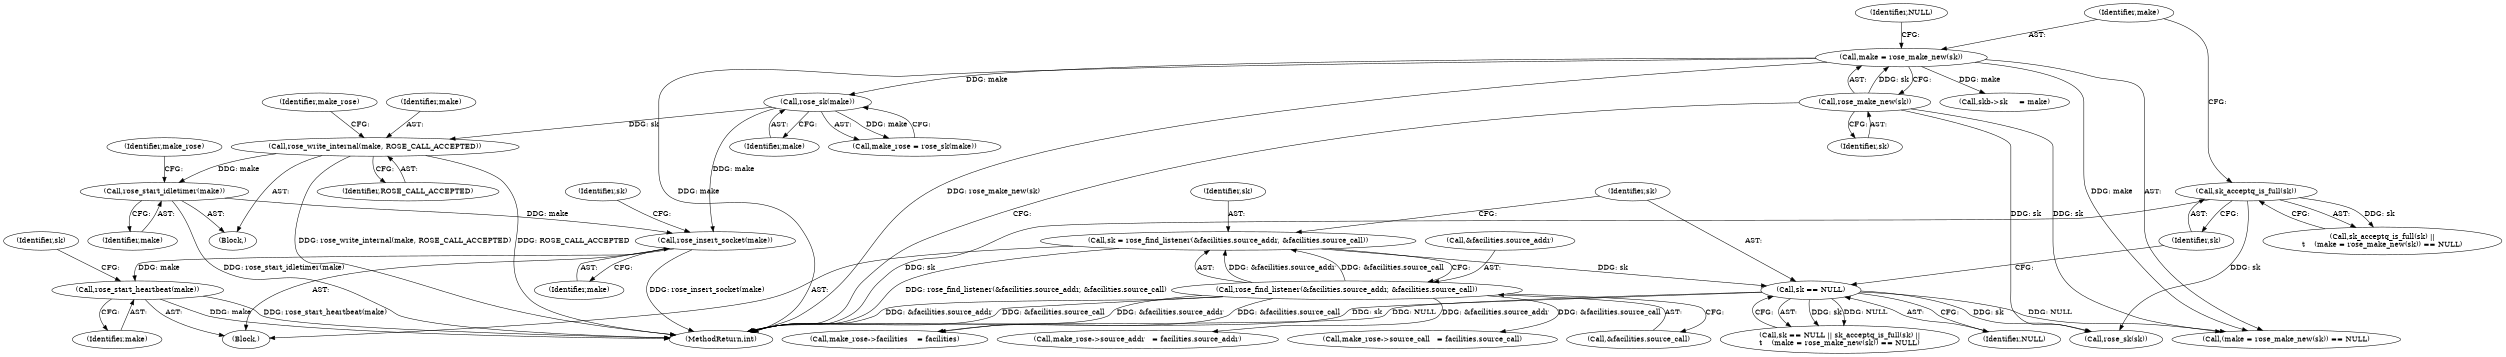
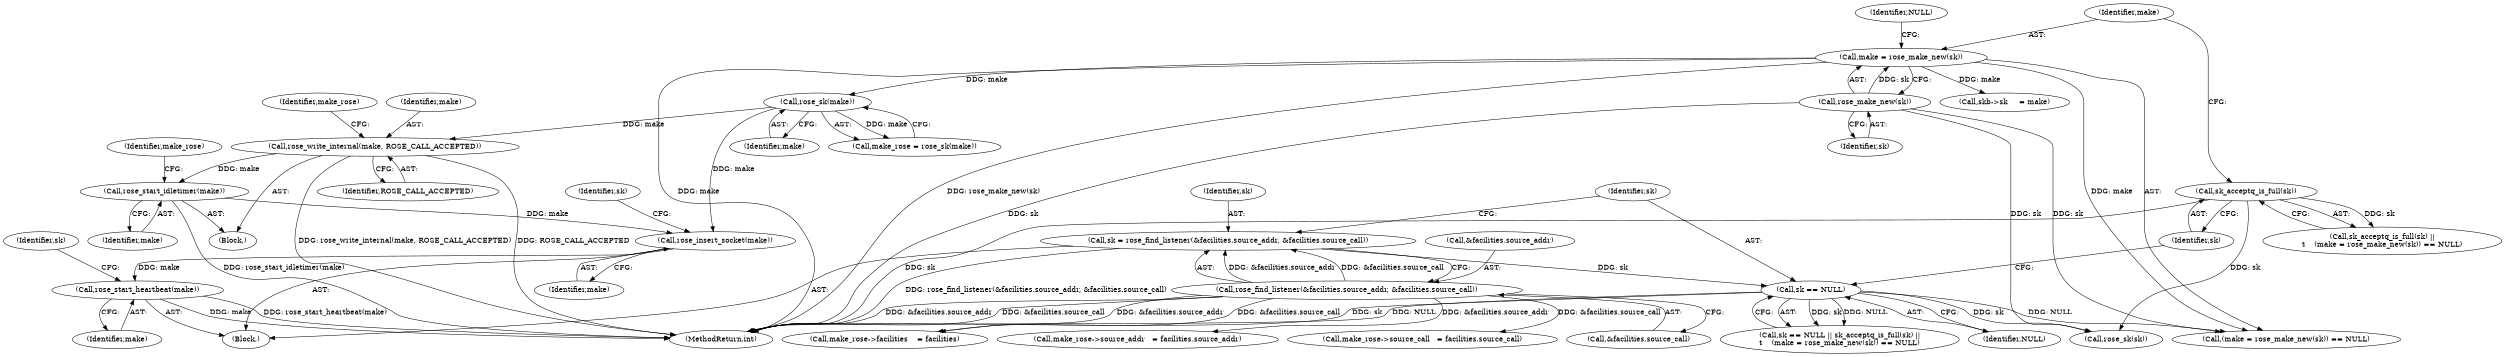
  digraph {
    n1 [label="(Call,rose_write_internal(make, ROSE_CALL_ACCEPTED))"]
    n2 [label="(Call,rose_start_idletimer(make))"]
    n3 [label="(Block,)"]
    n4 [label="(Identifier,ROSE_CALL_ACCEPTED)"]
    n5 [label="(MethodReturn,int)"]
    n6 [label="(Call,rose_insert_socket(make))"]
    n7 [label="(Identifier,make)"]
    n8 [label="(Call,rose_sk(make))"]
    n9 [label="(Call,make_rose = rose_sk(make))"]
    n10 [label="(Identifier,make)"]
    n11 [label="(Block,)"]
    n12 [label="(Call,rose_start_heartbeat(make))"]
    n13 [label="(Identifier,make)"]
    n14 [label="(Call,make = rose_make_new(sk))"]
    n15 [label="(Call,rose_make_new(sk))"]
    n16 [label="(Call,(make = rose_make_new(sk)) == NULL)"]
    n17 [label="(Call,skb->sk     = make)"]
    n18 [label="(Identifier,sk)"]
    n19 [label="(Call,rose_sk(sk))"]
    n20 [label="(Call,sk_acceptq_is_full(sk))"]
    n21 [label="(Identifier,sk)"]
    n22 [label="(Call,sk_acceptq_is_full(sk) ||\n\t    (make = rose_make_new(sk)) == NULL)"]
    n23 [label="(Call,sk == NULL)"]
    n24 [label="(Call,sk == NULL || sk_acceptq_is_full(sk) ||\n\t    (make = rose_make_new(sk)) == NULL)"]
    n25 [label="(Identifier,NULL)"]
    n26 [label="(Call,sk = rose_find_listener(&facilities.source_addr, &facilities.source_call))"]
    n27 [label="(Call,rose_find_listener(&facilities.source_addr, &facilities.source_call))"]
    n28 [label="(Call,&facilities.source_call)"]
    n29 [label="(Call,make_rose->facilities    = facilities)"]
    n30 [label="(Call,make_rose->source_addr   = facilities.source_addr)"]
    n31 [label="(Call,make_rose->source_call   = facilities.source_call)"]
    n32 [label="(Identifier,make)"]
    n33 [label="(Identifier,make)"]
    n34 [label="(Call,&facilities.source_addr)"]
    n35 [label="(Identifier,make_rose)"]
    n36 [label="(Identifier,sk)"]
    n37 [label="(Identifier,NULL)"]
    n38 [label="(Identifier,sk)"]
    n39 [label="(Identifier,make_rose)"]
    n40 [label="(Identifier,make)"]
    n41 [label="(Identifier,sk)"]
    n42 [label="(Identifier,sk)"]
    n1 -> n2 [label="DDG: make"]
    n1 -> n3 [label="AST: "]
    n1 -> n4 [label="CFG: "]
    n1 -> n5 [label="DDG: ROSE_CALL_ACCEPTED"]
    n1 -> n5 [label="DDG: rose_write_internal(make, ROSE_CALL_ACCEPTED)"]
    n2 -> n3 [label="AST: "]
    n2 -> n5 [label="DDG: rose_start_idletimer(make)"]
    n2 -> n6 [label="DDG: make"]
    n2 -> n7 [label="CFG: "]
    n4 -> n1 [label="AST: "]
-   n6 -> n5 [label="DDG: rose_insert_socket(make)"]
    n6 -> n11 [label="AST: "]
    n6 -> n12 [label="DDG: make"]
    n6 -> n13 [label="CFG: "]
    n7 -> n2 [label="AST: "]
-   n8 -> n1 [label="DDG: sk"]
+   n8 -> n1 [label="DDG: make"]
    n8 -> n6 [label="DDG: make"]
    n8 -> n9 [label="AST: "]
    n8 -> n9 [label="DDG: make"]
    n8 -> n10 [label="CFG: "]
    n9 -> n8 [label="CFG: "]
    n10 -> n8 [label="AST: "]
    n12 -> n5 [label="DDG: make"]
    n12 -> n5 [label="DDG: rose_start_heartbeat(make)"]
    n12 -> n11 [label="AST: "]
    n12 -> n32 [label="CFG: "]
    n13 -> n6 [label="AST: "]
    n14 -> n5 [label="DDG: make"]
    n14 -> n5 [label="DDG: rose_make_new(sk)"]
    n14 -> n8 [label="DDG: make"]
    n14 -> n15 [label="CFG: "]
    n14 -> n16 [label="AST: "]
    n14 -> n16 [label="DDG: make"]
    n14 -> n17 [label="DDG: make"]
-   n15 -> n5 [label="CFG: "]
+   n15 -> n5 [label="DDG: sk"]
    n15 -> n14 [label="AST: "]
    n15 -> n14 [label="DDG: sk"]
    n15 -> n16 [label="DDG: sk"]
    n15 -> n18 [label="CFG: "]
    n15 -> n19 [label="DDG: sk"]
    n18 -> n15 [label="AST: "]
    n20 -> n5 [label="DDG: sk"]
    n20 -> n19 [label="DDG: sk"]
    n20 -> n21 [label="CFG: "]
    n20 -> n22 [label="AST: "]
    n20 -> n22 [label="DDG: sk"]
    n21 -> n20 [label="AST: "]
    n21 -> n23 [label="CFG: "]
    n22 -> n20 [label="CFG: "]
    n23 -> n5 [label="DDG: sk"]
    n23 -> n5 [label="DDG: NULL"]
    n23 -> n16 [label="DDG: NULL"]
    n23 -> n19 [label="DDG: sk"]
    n23 -> n24 [label="AST: "]
    n23 -> n24 [label="DDG: sk"]
    n23 -> n24 [label="DDG: NULL"]
    n23 -> n25 [label="CFG: "]
    n24 -> n23 [label="CFG: "]
    n25 -> n23 [label="AST: "]
    n26 -> n5 [label="DDG: rose_find_listener(&facilities.source_addr, &facilities.source_call)"]
    n26 -> n11 [label="AST: "]
    n26 -> n23 [label="DDG: sk"]
    n26 -> n27 [label="CFG: "]
    n27 -> n5 [label="DDG: &facilities.source_addr"]
    n27 -> n5 [label="DDG: &facilities.source_call"]
    n27 -> n26 [label="AST: "]
    n27 -> n26 [label="DDG: &facilities.source_addr"]
    n27 -> n26 [label="DDG: &facilities.source_call"]
    n27 -> n28 [label="CFG: "]
    n27 -> n29 [label="DDG: &facilities.source_call"]
    n27 -> n29 [label="DDG: &facilities.source_addr"]
    n27 -> n30 [label="DDG: &facilities.source_addr"]
    n27 -> n31 [label="DDG: &facilities.source_call"]
    n28 -> n27 [label="AST: "]
    n32 -> n12 [label="AST: "]
    n33 -> n1 [label="AST: "]
    n34 -> n27 [label="AST: "]
    n35 -> n2 [label="CFG: "]
    n36 -> n26 [label="AST: "]
    n37 -> n14 [label="CFG: "]
    n38 -> n12 [label="CFG: "]
    n39 -> n1 [label="CFG: "]
    n40 -> n14 [label="AST: "]
    n40 -> n20 [label="CFG: "]
    n41 -> n6 [label="CFG: "]
    n42 -> n23 [label="AST: "]
    n42 -> n26 [label="CFG: "]
  }
